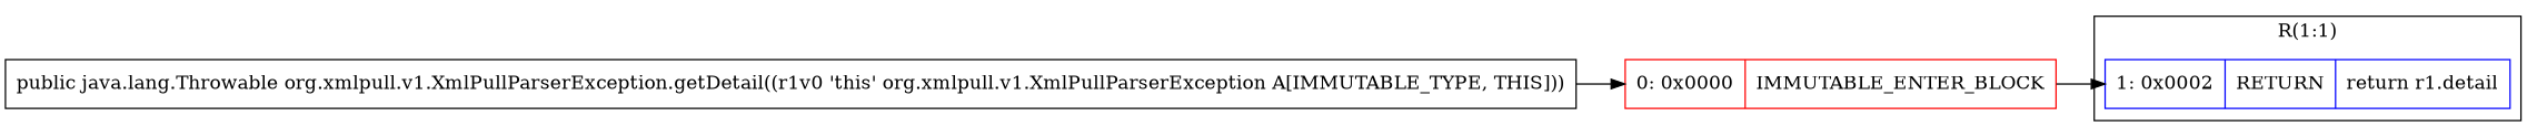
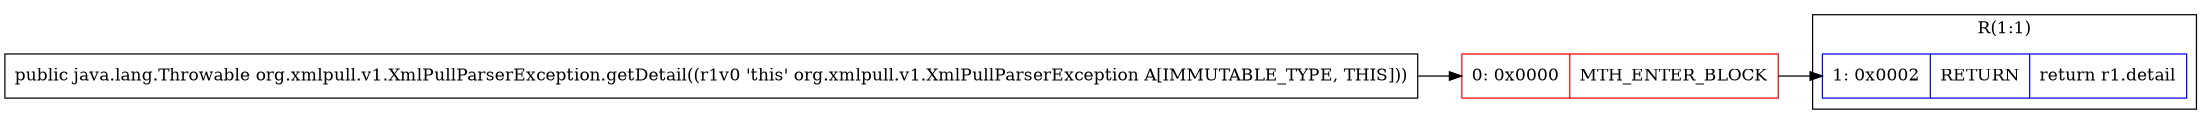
  digraph {
    rankdir=LR
    node [shape=record]
    n1 [color=blue label="{1\:\ 0x0002|RETURN\l|return r1.detail\l}"]
-   n2 [color=red label="{0\:\ 0x0000|IMMUTABLE_ENTER_BLOCK\l}"]
+   n2 [color=red label="{0\:\ 0x0000|MTH_ENTER_BLOCK\l}"]
    n3 [label="{public java.lang.Throwable org.xmlpull.v1.XmlPullParserException.getDetail((r1v0 'this' org.xmlpull.v1.XmlPullParserException A[IMMUTABLE_TYPE, THIS])) }"]
    subgraph cluster_1 {
      label="R(1:1)"
      n1
    }
    n2 -> n1
    n3 -> n2
  }
